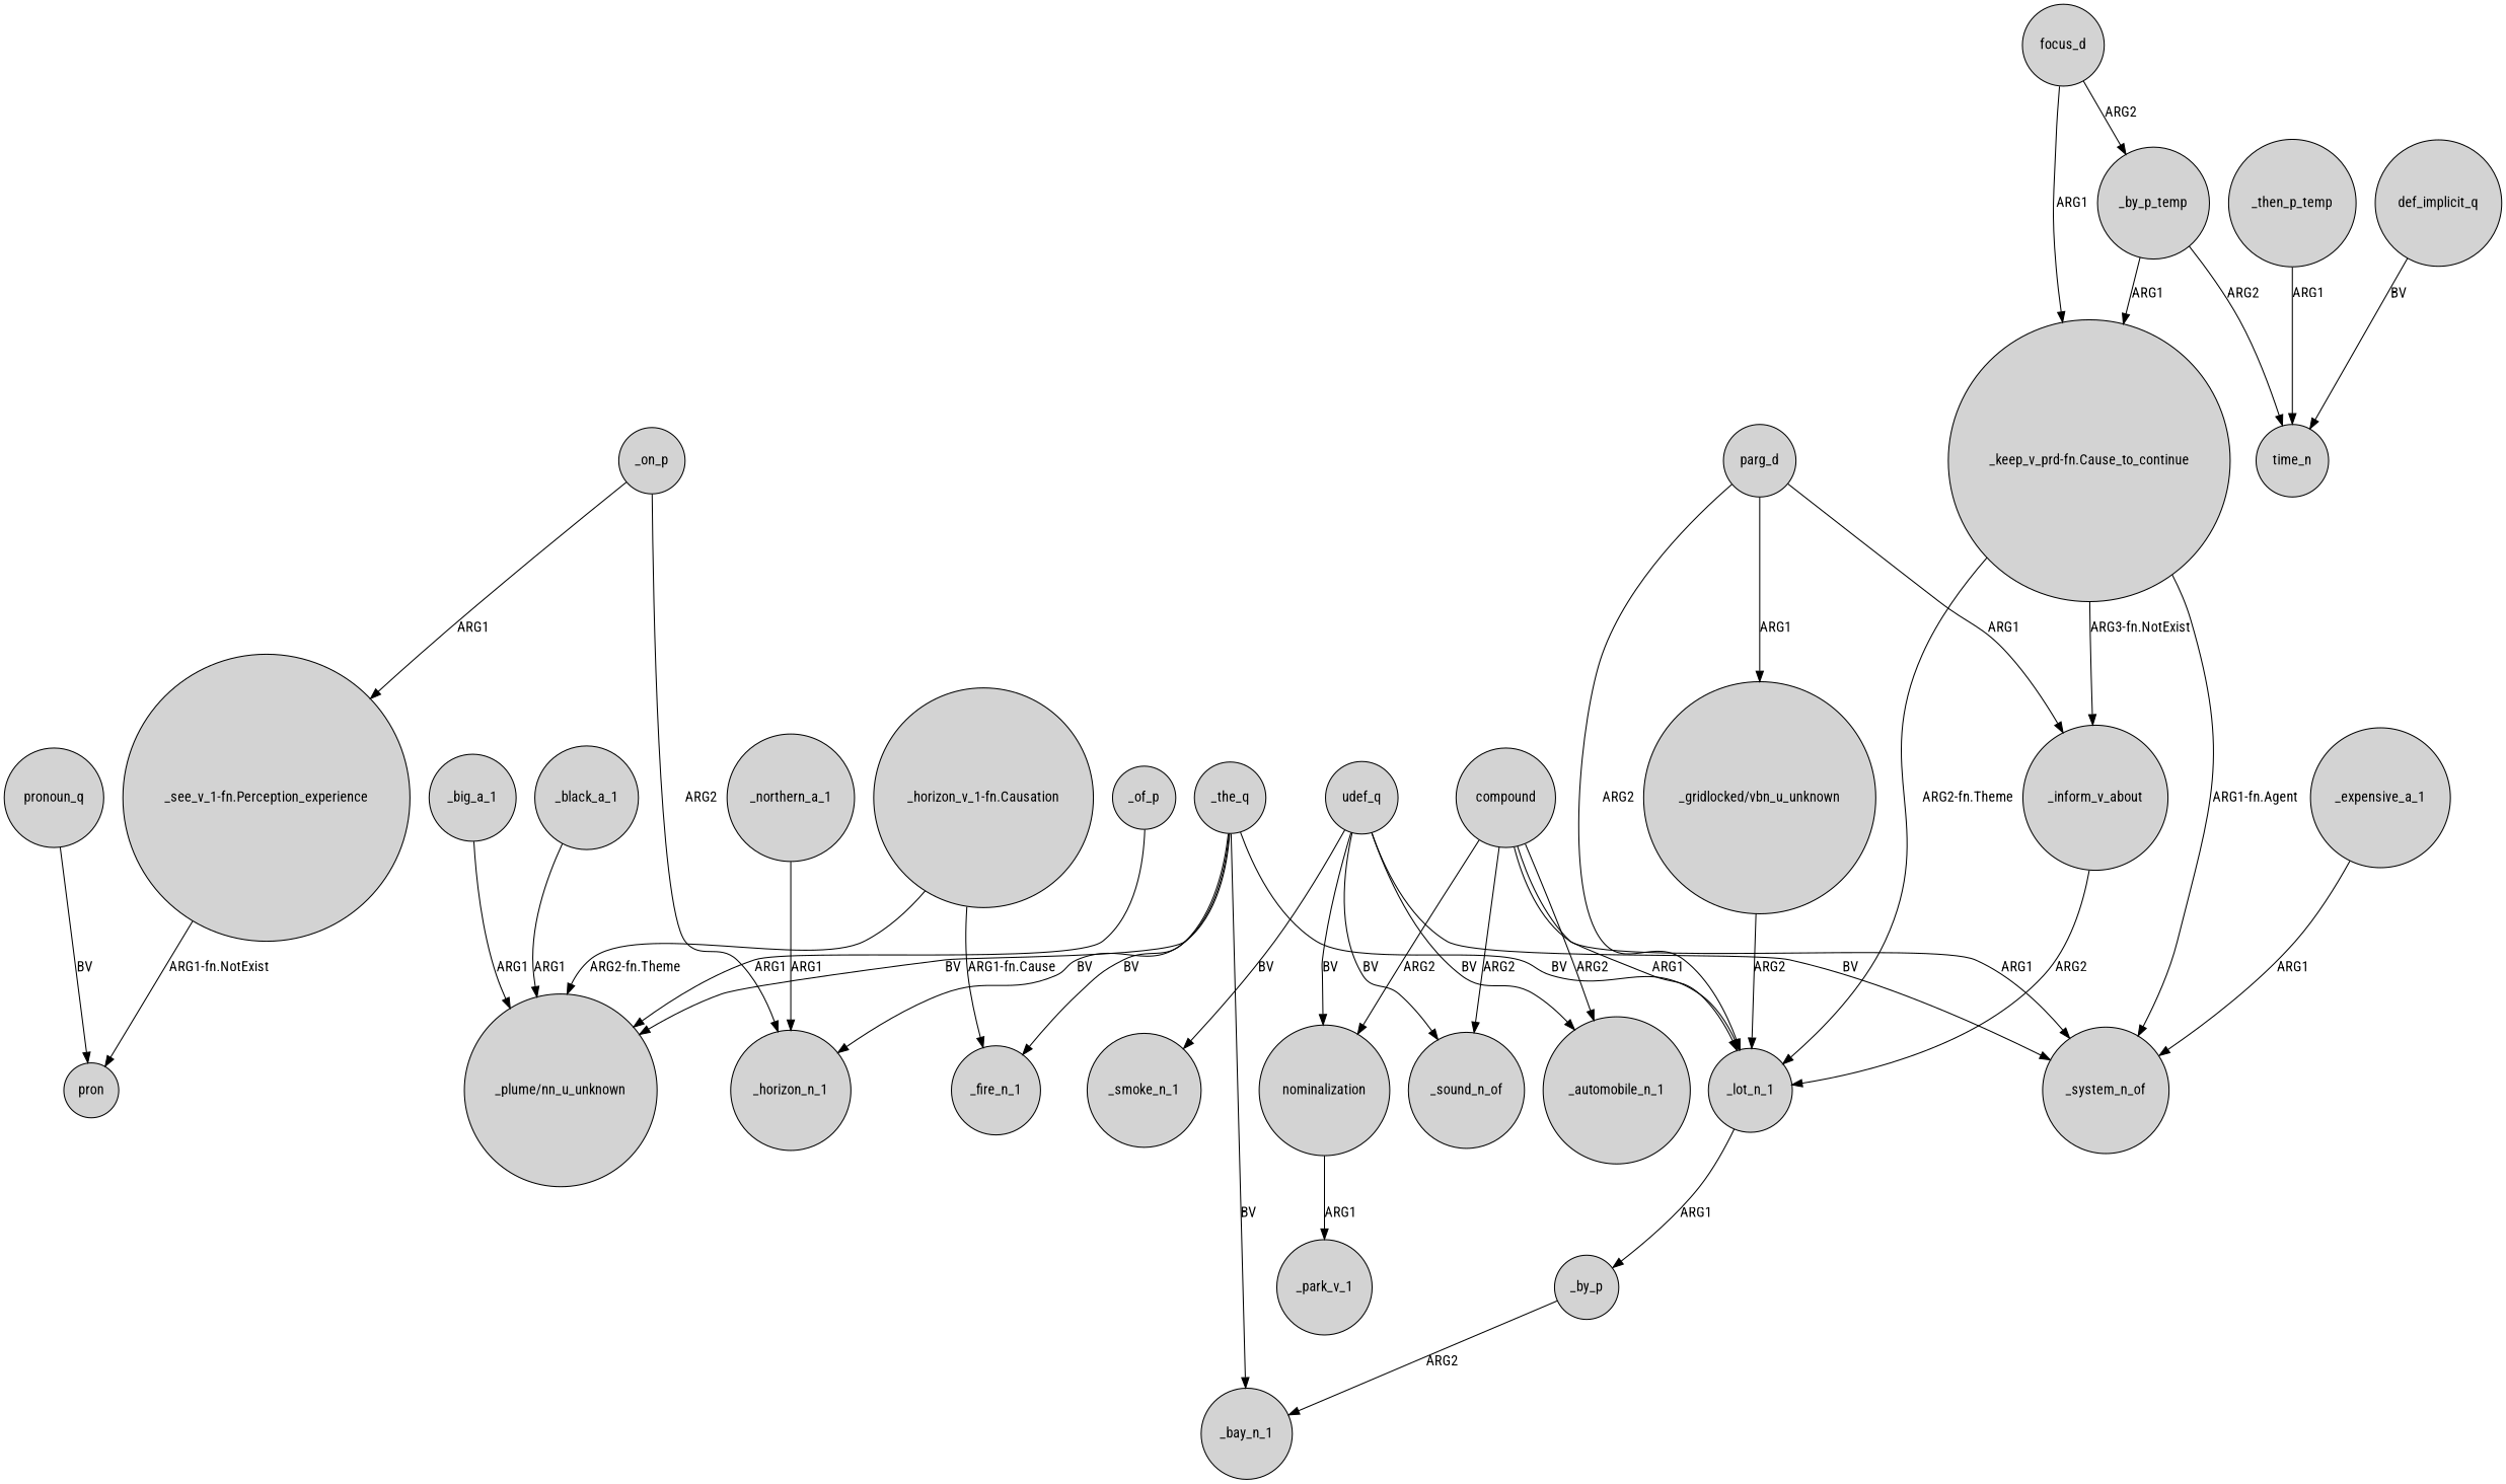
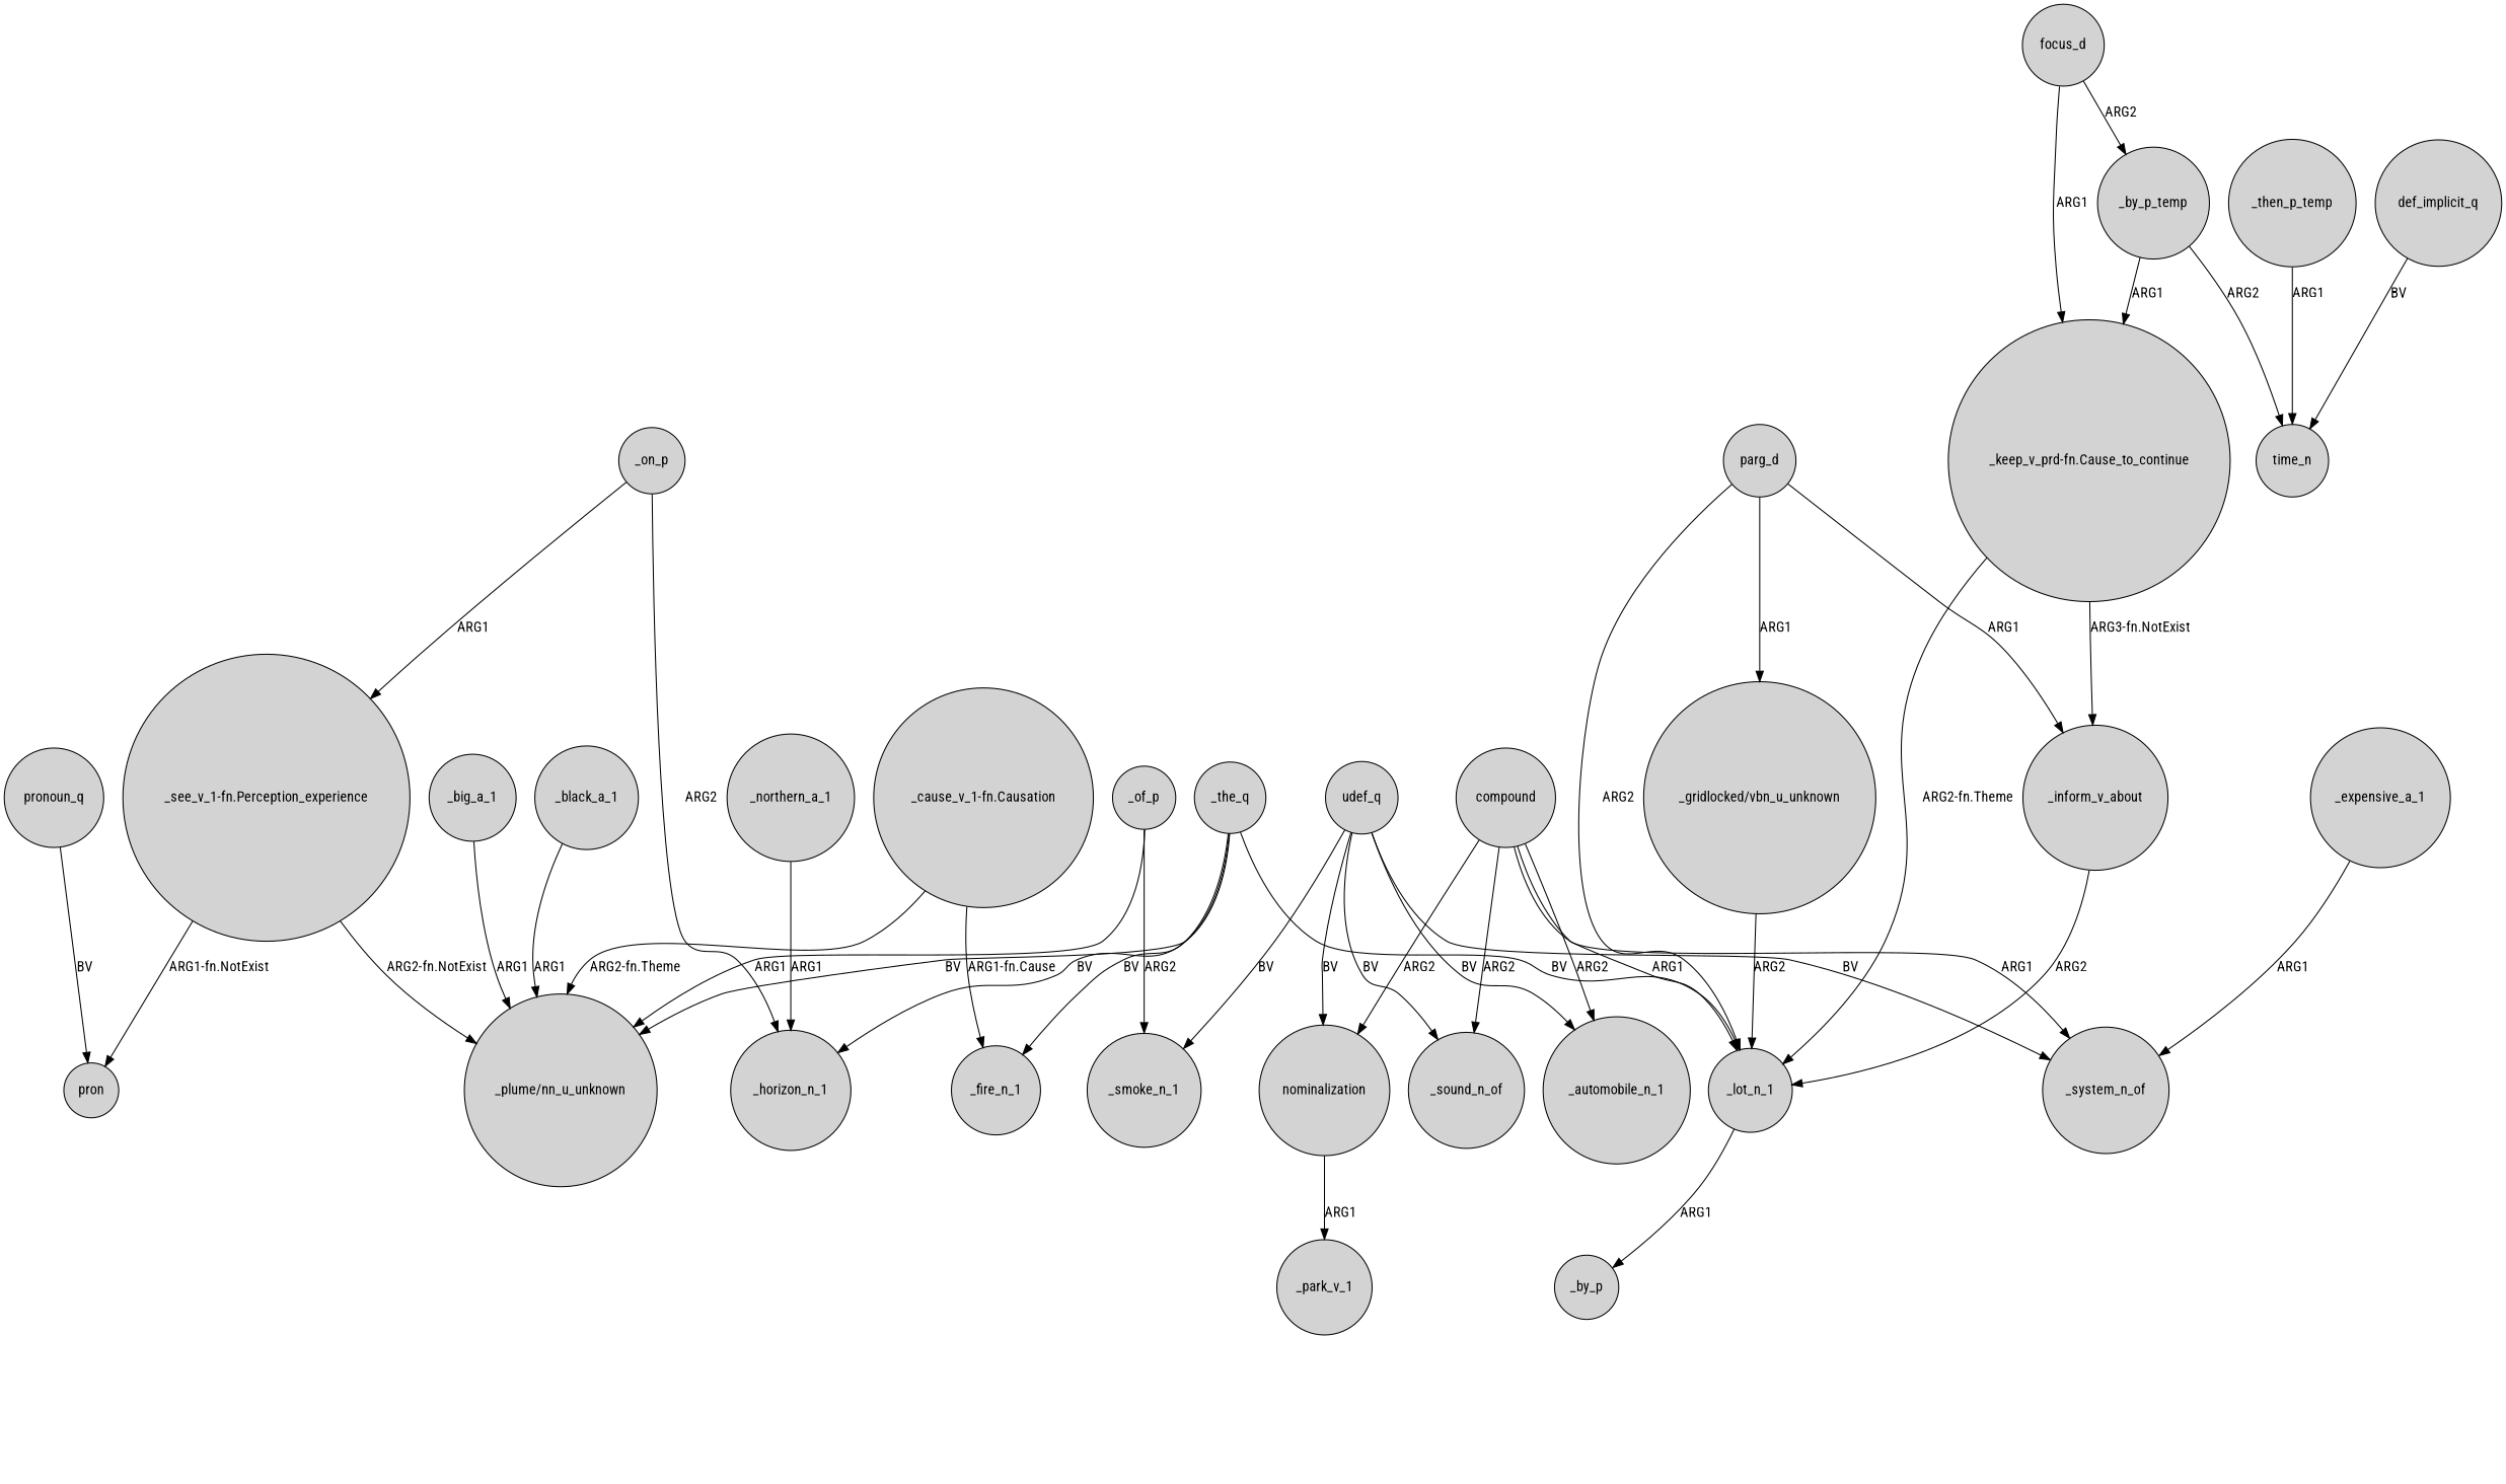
  digraph {
    fontname="Roboto Condensed"
    node [fontname="Roboto Condensed" shape=circle style=filled]
    edge [fontname="Roboto Condensed"]
    udef_q
    _smoke_n_1
    _system_n_of
    _automobile_n_1
    nominalization
    _sound_n_of
    _park_v_1
    parg_d
    _inform_v_about
    "_gridlocked/vbn_u_unknown"
    _lot_n_1
    _by_p
    _of_p
    "_plume/nn_u_unknown"
    _on_p
    _horizon_n_1
    "_see_v_1-fn.Perception_experience"
    pron
    compound
    _big_a_1
    _black_a_1
-   "_cause_v_1-fn.Causation" [label="_horizon_v_1-fn.Causation"]
+   "_cause_v_1-fn.Causation"
    _fire_n_1
    _expensive_a_1
    _then_p_temp
    time_n
    "_keep_v_prd-fn.Cause_to_continue"
    pronoun_q
-   _bay_n_1
    focus_d
    _by_p_temp
    _the_q
    _northern_a_1
    def_implicit_q
    udef_q -> _smoke_n_1 [label=BV]
    udef_q -> _system_n_of [label=BV]
    udef_q -> _automobile_n_1 [label=BV]
    udef_q -> nominalization [label=BV]
    udef_q -> _sound_n_of [label=BV]
    nominalization -> _park_v_1 [label=ARG1]
    parg_d -> _inform_v_about [label=ARG1]
    parg_d -> "_gridlocked/vbn_u_unknown" [label=ARG1]
    parg_d -> _lot_n_1 [label=ARG2]
    _inform_v_about -> _lot_n_1 [label=ARG2]
    "_gridlocked/vbn_u_unknown" -> _lot_n_1 [label=ARG2]
    _lot_n_1 -> _by_p [label=ARG1]
-   _by_p -> _bay_n_1 [label=ARG2]
+   _of_p -> _smoke_n_1 [label=ARG2]
    _of_p -> "_plume/nn_u_unknown" [label=ARG1]
    _on_p -> _horizon_n_1 [label=ARG2]
    _on_p -> "_see_v_1-fn.Perception_experience" [label=ARG1]
+   "_see_v_1-fn.Perception_experience" -> "_plume/nn_u_unknown" [label="ARG2-fn.NotExist"]
    "_see_v_1-fn.Perception_experience" -> pron [label="ARG1-fn.NotExist"]
    compound -> _system_n_of [label=ARG1]
    compound -> _automobile_n_1 [label=ARG2]
    compound -> nominalization [label=ARG2]
    compound -> _sound_n_of [label=ARG2]
    compound -> _lot_n_1 [label=ARG1]
    _big_a_1 -> "_plume/nn_u_unknown" [label=ARG1]
    _black_a_1 -> "_plume/nn_u_unknown" [label=ARG1]
    "_cause_v_1-fn.Causation" -> "_plume/nn_u_unknown" [label="ARG2-fn.Theme"]
    "_cause_v_1-fn.Causation" -> _fire_n_1 [label="ARG1-fn.Cause"]
    _expensive_a_1 -> _system_n_of [label=ARG1]
    _then_p_temp -> time_n [label=ARG1]
-   "_keep_v_prd-fn.Cause_to_continue" -> _system_n_of [label="ARG1-fn.Agent"]
    "_keep_v_prd-fn.Cause_to_continue" -> _inform_v_about [label="ARG3-fn.NotExist"]
    "_keep_v_prd-fn.Cause_to_continue" -> _lot_n_1 [label="ARG2-fn.Theme"]
    pronoun_q -> pron [label=BV]
    focus_d -> "_keep_v_prd-fn.Cause_to_continue" [label=ARG1]
    focus_d -> _by_p_temp [label=ARG2]
    _by_p_temp -> time_n [label=ARG2]
    _by_p_temp -> "_keep_v_prd-fn.Cause_to_continue" [label=ARG1]
    _the_q -> _lot_n_1 [label=BV]
    _the_q -> "_plume/nn_u_unknown" [label=BV]
    _the_q -> _horizon_n_1 [label=BV]
    _the_q -> _fire_n_1 [label=BV]
-   _the_q -> _bay_n_1 [label=BV]
    _northern_a_1 -> _horizon_n_1 [label=ARG1]
    def_implicit_q -> time_n [label=BV]
  }
